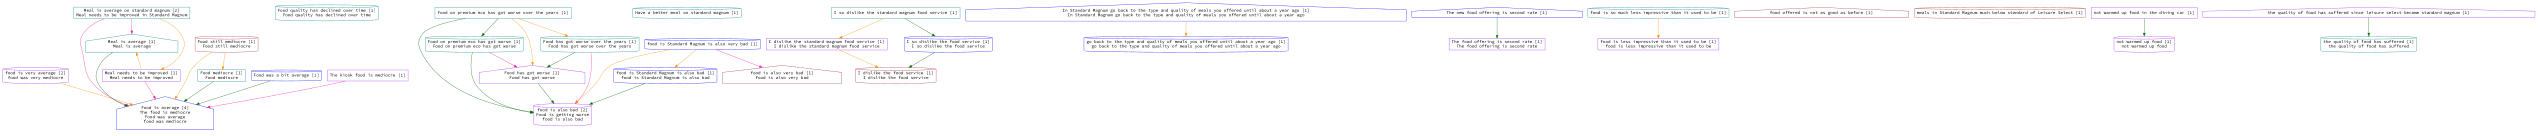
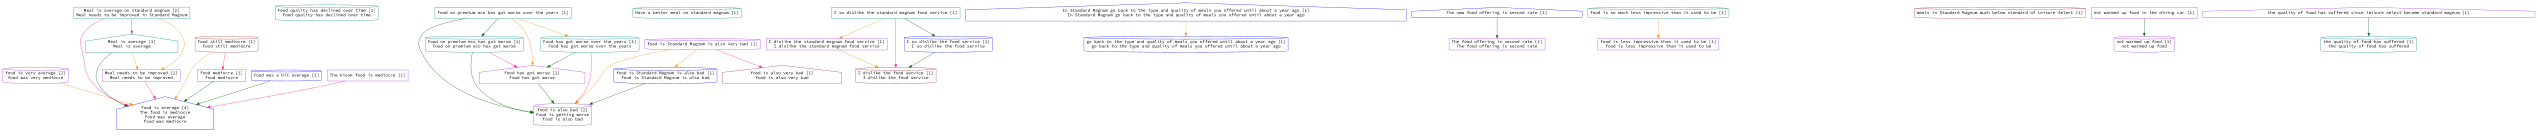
  digraph {
    fontname="Source Code Pro"
    node [color=purple fontname="Source Code Pro" shape=cylinder]
    edge [color=darkgreen fontname="Source Code Pro"]
    "Food is average [4]\nThe food is mediocre\nFood was average\nfood was mediocre" [color=blue shape=house]
    "food is very average [2]\nfood was very mediocre"
    "Meal is average on standard magnum [2]\nMeal needs to be improved in Standard Magnum" [color=teal shape=box]
    "Meal is average [1]\nMeal is average" [color=teal shape=house]
    "Meal needs to be improved [1]\nMeal needs to be improved" [shape=box]
    "Food still mediocre [1]\nFood still mediocre" [color=brown]
    "Food mediocre [1]\nFood mediocre" [color=teal shape=box]
    "Food quality has declined over time [1]\nFood quality has declined over time" [color=teal]
    "Food on premium eco has got worse over the years [1]" [color=teal shape=box]
    "food is also bad [2]\nFood is getting worse\nfood is also bad"
    "Food on premium eco has got worse [1]\nFood on premium eco has got worse" [color=teal]
    "Food has got worse [1]\nFood has got worse" [shape=house]
    "Food has got worse over the years [1]\nFood has got worse over the years" [color=teal]
    "Food was a bit average [1]" [color=blue]
    "Have a better meal on standard magnum [1]" [color=teal]
    "I so dislike the standard magnum food service [1]" [color=teal shape=box]
    "I dislike the standard magnum food service [1]\nI dislike the standard magnum food service" [shape=box]
    "I dislike the food service [1]\nI dislike the food service" [color=brown]
    "I so dislike the food service [1]\nI so dislike the food service" [color=blue]
    "In Standard Magnum go back to the type and quality of meals you offered until about a year ago [1]\nIn Standard Magnum go back to the type and quality of meals you offered until about a year ago" [color=blue shape=house]
    "go back to the type and quality of meals you offered until about a year ago [1]\ngo back to the type and quality of meals you offered until about a year ago" [color=blue]
    "The kiosk food is mediocre [1]" [shape=box]
    "The new food offering is second rate [1]" [color=blue shape=house]
    "The food offering is second rate [1]\nThe food offering is second rate" [shape=box]
-   "food is Standard Magnum is also very bad [1]" [color=blue]
+   "food is Standard Magnum is also very bad [1]"
    "food is Standard Magnum is also bad [1]\nfood is Standard Magnum is also bad" [color=blue]
    "food is also very bad [1]\nfood is also very bad" [color=brown shape=house]
    "food is so much less impressive than it used to be [1]" [color=teal]
    "food is less impressive than it used to be [1]\nfood is less impressive than it used to be" [shape=box]
-   "food offered is not as good as before [1]" [color=brown shape=house]
    "meals in Standard Magnum much below standard of Leisure Select [1]" [color=brown]
    "not warmed up food in the dining car [1]" [shape=box]
    "not warmed up food [1]\nnot warmed up food"
    "the quality of food has suffered since leisure select became standard magnum [1]" [shape=house]
    "the quality of food has suffered [1]\nthe quality of food has suffered" [color=teal]
    "food is very average [2]\nfood was very mediocre" -> "Food is average [4]\nThe food is mediocre\nFood was average\nfood was mediocre" [color=darkorange]
    "Meal is average on standard magnum [2]\nMeal needs to be improved in Standard Magnum" -> "Food is average [4]\nThe food is mediocre\nFood was average\nfood was mediocre" [color=deeppink]
    "Meal is average on standard magnum [2]\nMeal needs to be improved in Standard Magnum" -> "Meal is average [1]\nMeal is average" [color=deeppink]
    "Meal is average on standard magnum [2]\nMeal needs to be improved in Standard Magnum" -> "Meal needs to be improved [1]\nMeal needs to be improved" [color=darkorange]
    "Meal is average [1]\nMeal is average" -> "Food is average [4]\nThe food is mediocre\nFood was average\nfood was mediocre"
-   "Meal needs to be improved [1]\nMeal needs to be improved" -> "Meal is average [1]\nMeal is average" [color=darkorange]
+   "Meal is average [1]\nMeal is average" -> "Meal needs to be improved [1]\nMeal needs to be improved" [color=darkorange]
    "Meal needs to be improved [1]\nMeal needs to be improved" -> "Food is average [4]\nThe food is mediocre\nFood was average\nfood was mediocre" [color=deeppink]
    "Food still mediocre [1]\nFood still mediocre" -> "Food is average [4]\nThe food is mediocre\nFood was average\nfood was mediocre" [color=darkorange]
-   "Food still mediocre [1]\nFood still mediocre" -> "Food mediocre [1]\nFood mediocre" [color=darkorange]
+   "Food still mediocre [1]\nFood still mediocre" -> "Food mediocre [1]\nFood mediocre" [color=deeppink]
    "Food mediocre [1]\nFood mediocre" -> "Food is average [4]\nThe food is mediocre\nFood was average\nfood was mediocre"
    "Food on premium eco has got worse over the years [1]" -> "food is also bad [2]\nFood is getting worse\nfood is also bad"
    "Food on premium eco has got worse over the years [1]" -> "Food on premium eco has got worse [1]\nFood on premium eco has got worse"
    "Food on premium eco has got worse over the years [1]" -> "Food has got worse [1]\nFood has got worse" [color=darkorange]
    "Food on premium eco has got worse over the years [1]" -> "Food has got worse over the years [1]\nFood has got worse over the years" [color=darkorange]
    "Food on premium eco has got worse [1]\nFood on premium eco has got worse" -> "food is also bad [2]\nFood is getting worse\nfood is also bad"
    "Food on premium eco has got worse [1]\nFood on premium eco has got worse" -> "Food has got worse [1]\nFood has got worse" [color=deeppink]
    "Food has got worse [1]\nFood has got worse" -> "food is also bad [2]\nFood is getting worse\nfood is also bad"
    "Food has got worse over the years [1]\nFood has got worse over the years" -> "food is also bad [2]\nFood is getting worse\nfood is also bad" [color=deeppink]
    "Food has got worse over the years [1]\nFood has got worse over the years" -> "Food has got worse [1]\nFood has got worse"
    "Food was a bit average [1]" -> "Food is average [4]\nThe food is mediocre\nFood was average\nfood was mediocre"
    "I so dislike the standard magnum food service [1]" -> "I dislike the standard magnum food service [1]\nI dislike the standard magnum food service" [color=darkorange]
+   "I so dislike the standard magnum food service [1]" -> "I dislike the food service [1]\nI dislike the food service" [color=deeppink]
    "I so dislike the standard magnum food service [1]" -> "I so dislike the food service [1]\nI so dislike the food service"
    "I dislike the standard magnum food service [1]\nI dislike the standard magnum food service" -> "I dislike the food service [1]\nI dislike the food service" [color=darkorange]
    "I so dislike the food service [1]\nI so dislike the food service" -> "I dislike the food service [1]\nI dislike the food service"
    "In Standard Magnum go back to the type and quality of meals you offered until about a year ago [1]\nIn Standard Magnum go back to the type and quality of meals you offered until about a year ago" -> "go back to the type and quality of meals you offered until about a year ago [1]\ngo back to the type and quality of meals you offered until about a year ago" [color=darkorange]
    "The kiosk food is mediocre [1]" -> "Food is average [4]\nThe food is mediocre\nFood was average\nfood was mediocre" [color=deeppink]
    "The new food offering is second rate [1]" -> "The food offering is second rate [1]\nThe food offering is second rate"
    "food is Standard Magnum is also very bad [1]" -> "food is also bad [2]\nFood is getting worse\nfood is also bad" [color=darkorange]
    "food is Standard Magnum is also very bad [1]" -> "food is Standard Magnum is also bad [1]\nfood is Standard Magnum is also bad" [color=darkorange]
    "food is Standard Magnum is also very bad [1]" -> "food is also very bad [1]\nfood is also very bad" [color=deeppink]
    "food is Standard Magnum is also bad [1]\nfood is Standard Magnum is also bad" -> "food is also bad [2]\nFood is getting worse\nfood is also bad"
    "food is so much less impressive than it used to be [1]" -> "food is less impressive than it used to be [1]\nfood is less impressive than it used to be" [color=darkorange]
    "not warmed up food in the dining car [1]" -> "not warmed up food [1]\nnot warmed up food"
    "the quality of food has suffered since leisure select became standard magnum [1]" -> "the quality of food has suffered [1]\nthe quality of food has suffered"
  }
